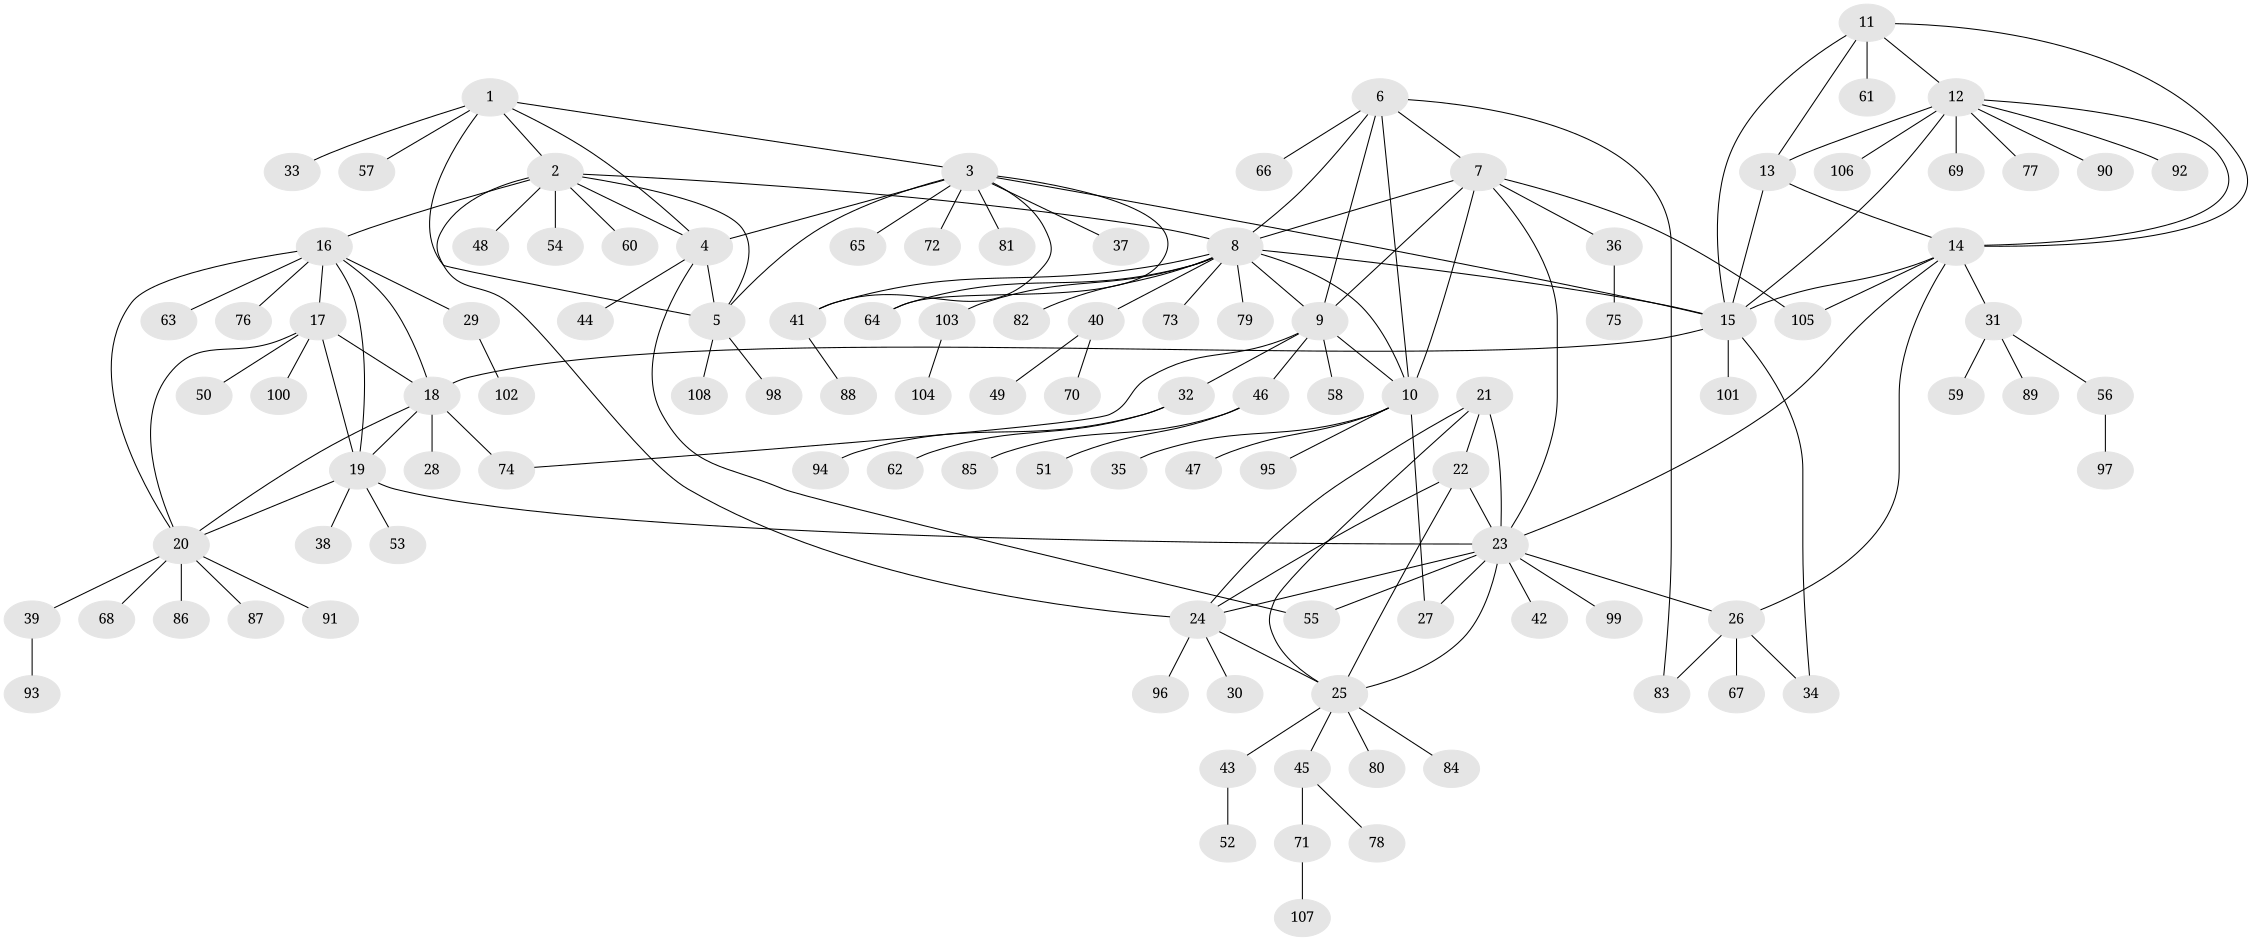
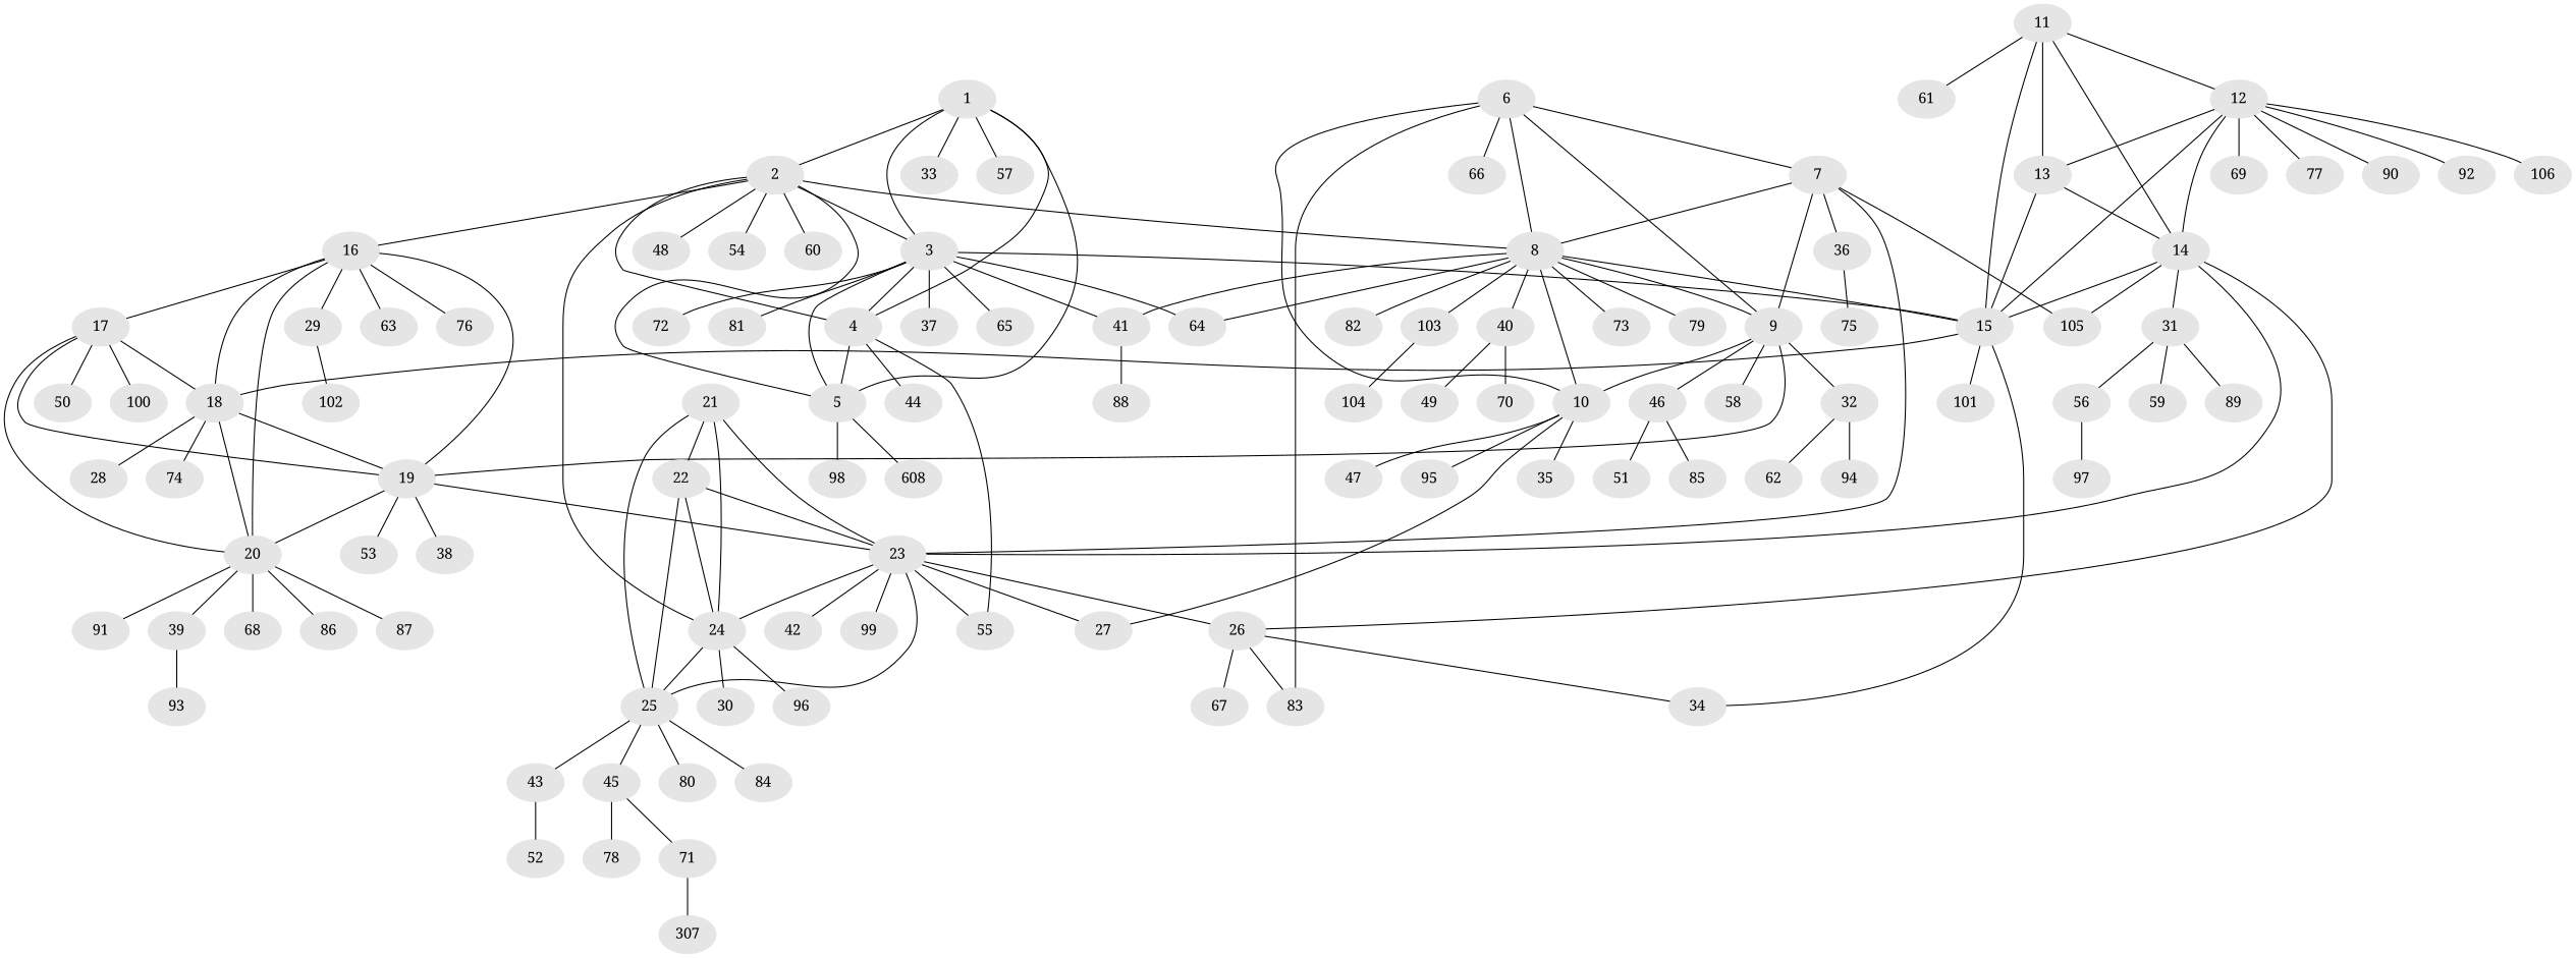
  graph {
    fontname="Noto Serif"
    node [color=gray90 fontname="Noto Serif" style=filled]
    edge [fontname="Noto Serif"]
    1
    2
    3
    4
    5
    33
    57
    8
    16
    24
    48
    54
    60
    15
    37
    41
    64
    65
    72
    81
    44
    55
    98
-   108
+   108 [label=608]
    9
    10
    40
    73
    79
    82
    103
    19
    18
    17
    20
    29
    63
    76
    25
    30
    96
    34
    101
    88
    6
    7
    66
    83
    23
    36
    105
    32
    46
    58
    27
    35
    47
    95
    26
    42
    99
    75
    49
    70
    104
    38
    53
    62
    94
    51
    85
    11
    12
    13
    14
    61
    69
    77
    90
    92
    106
    31
    67
    56
    59
    89
    28
    74
    50
    100
    39
    68
    86
    87
    91
    102
    93
    21
    22
    43
    45
    80
    84
    52
    78
    71
    97
-   107
+   107 [label=307]
    1 -- 2
    1 -- 3
    1 -- 4
    1 -- 5
    1 -- 33
    1 -- 57
+   2 -- 3
    2 -- 4
    2 -- 5
    2 -- 8
    2 -- 16
    2 -- 24
    2 -- 48
    2 -- 54
    2 -- 60
    3 -- 4
    3 -- 5
    3 -- 15
    3 -- 37
    3 -- 41
    3 -- 64
    3 -- 65
    3 -- 72
    3 -- 81
    4 -- 5
    4 -- 44
    4 -- 55
    5 -- 98
    5 -- 108
    8 -- 15
    8 -- 41
    8 -- 64
    8 -- 9
    8 -- 10
    8 -- 40
    8 -- 73
    8 -- 79
    8 -- 82
    8 -- 103
    16 -- 19
    16 -- 18
    16 -- 17
    16 -- 20
    16 -- 29
    16 -- 63
    16 -- 76
    24 -- 25
    24 -- 30
    24 -- 96
    15 -- 18
    15 -- 34
    15 -- 101
    41 -- 88
    9 -- 10
-   9 -- 74
+   9 -- 19
    9 -- 32
    9 -- 46
    9 -- 58
    10 -- 27
    10 -- 35
    10 -- 47
    10 -- 95
    40 -- 49
    40 -- 70
    103 -- 104
    19 -- 20
    19 -- 23
    19 -- 38
    19 -- 53
    18 -- 19
    18 -- 20
    18 -- 28
    18 -- 74
    17 -- 19
    17 -- 18
    17 -- 20
    17 -- 50
    17 -- 100
    20 -- 39
    20 -- 68
    20 -- 86
    20 -- 87
    20 -- 91
    29 -- 102
    25 -- 43
    25 -- 45
    25 -- 80
    25 -- 84
    6 -- 8
    6 -- 9
    6 -- 10
    6 -- 7
    6 -- 66
    6 -- 83
    7 -- 8
    7 -- 9
-   7 -- 10
    7 -- 23
    7 -- 36
    7 -- 105
    23 -- 24
    23 -- 55
    23 -- 25
    23 -- 27
    23 -- 26
    23 -- 42
    23 -- 99
    36 -- 75
    32 -- 62
    32 -- 94
    46 -- 51
    46 -- 85
    26 -- 34
    26 -- 83
    26 -- 67
    11 -- 15
    11 -- 12
    11 -- 13
    11 -- 14
    11 -- 61
    12 -- 15
    12 -- 13
    12 -- 14
    12 -- 69
    12 -- 77
    12 -- 90
    12 -- 92
    12 -- 106
    13 -- 15
    13 -- 14
    14 -- 15
    14 -- 23
    14 -- 105
    14 -- 26
    14 -- 31
    31 -- 56
    31 -- 59
    31 -- 89
    56 -- 97
    39 -- 93
    21 -- 24
    21 -- 25
    21 -- 23
    21 -- 22
    22 -- 24
    22 -- 25
    22 -- 23
    43 -- 52
    45 -- 78
    45 -- 71
    71 -- 107
  }
